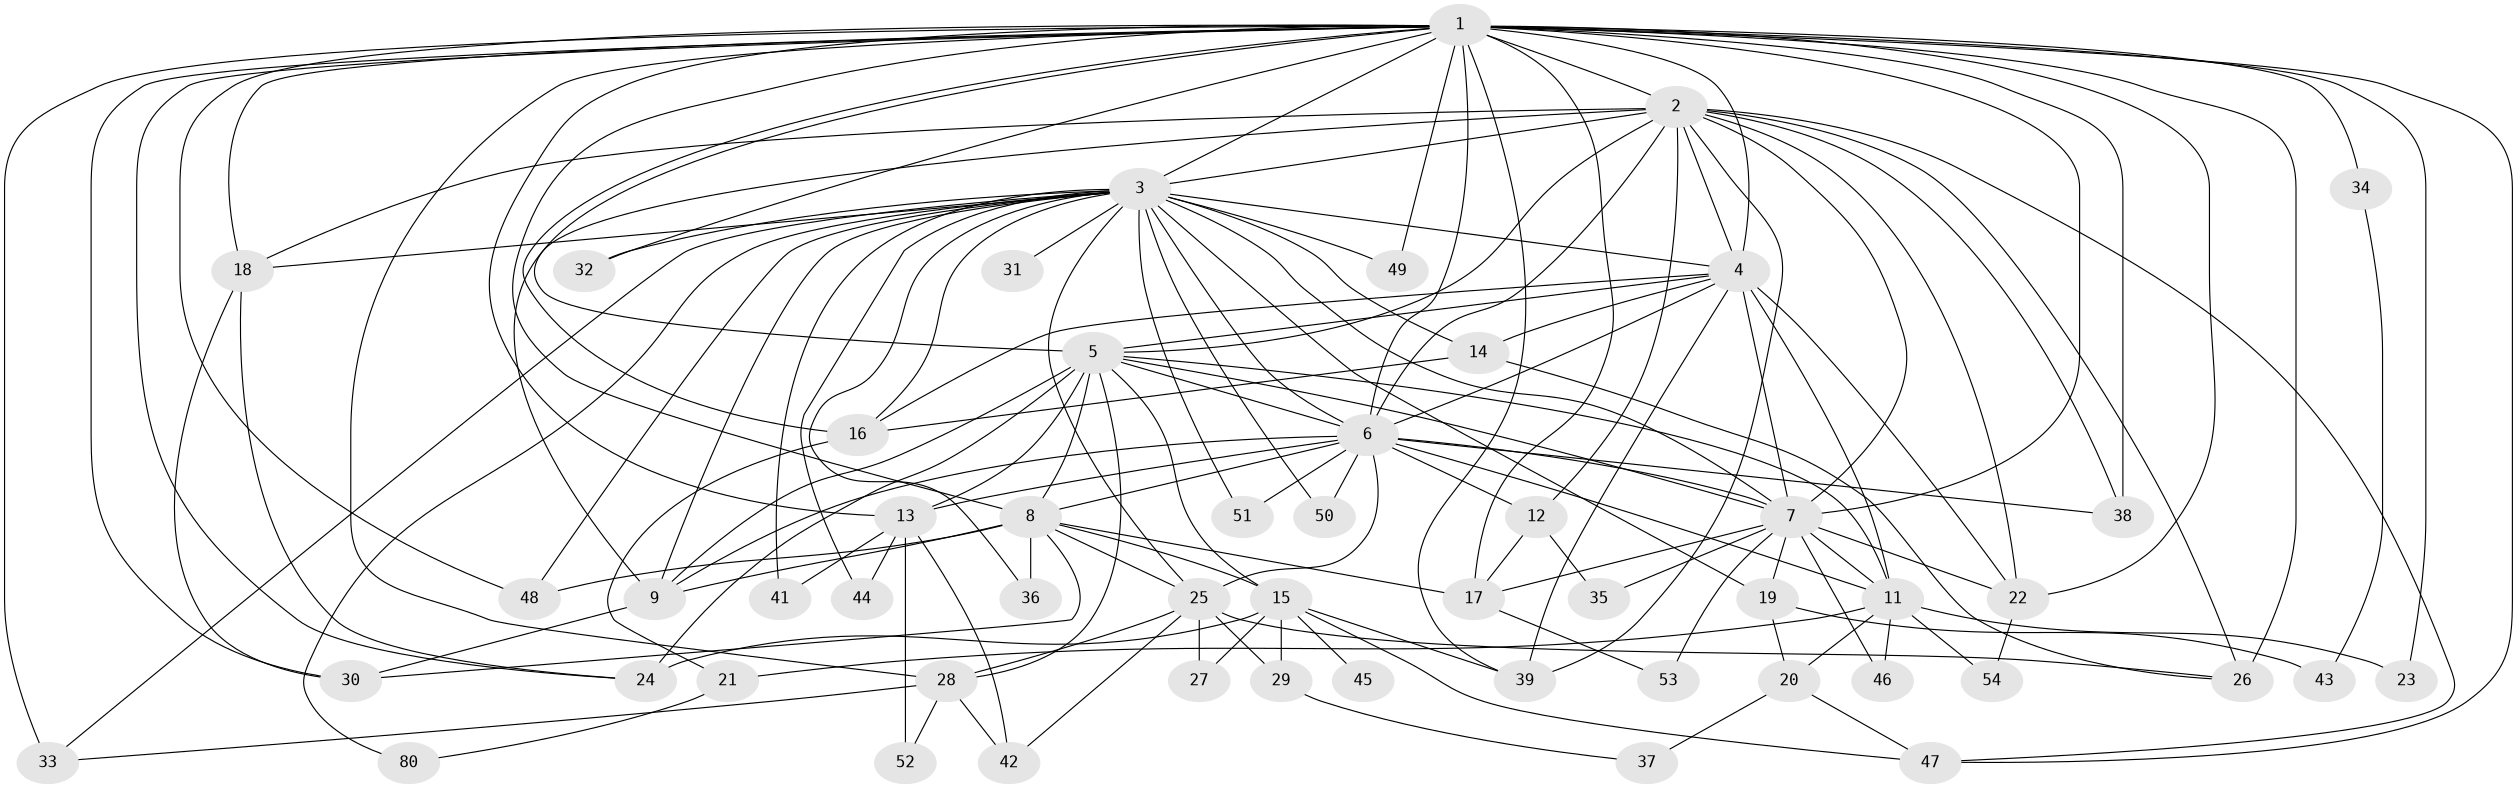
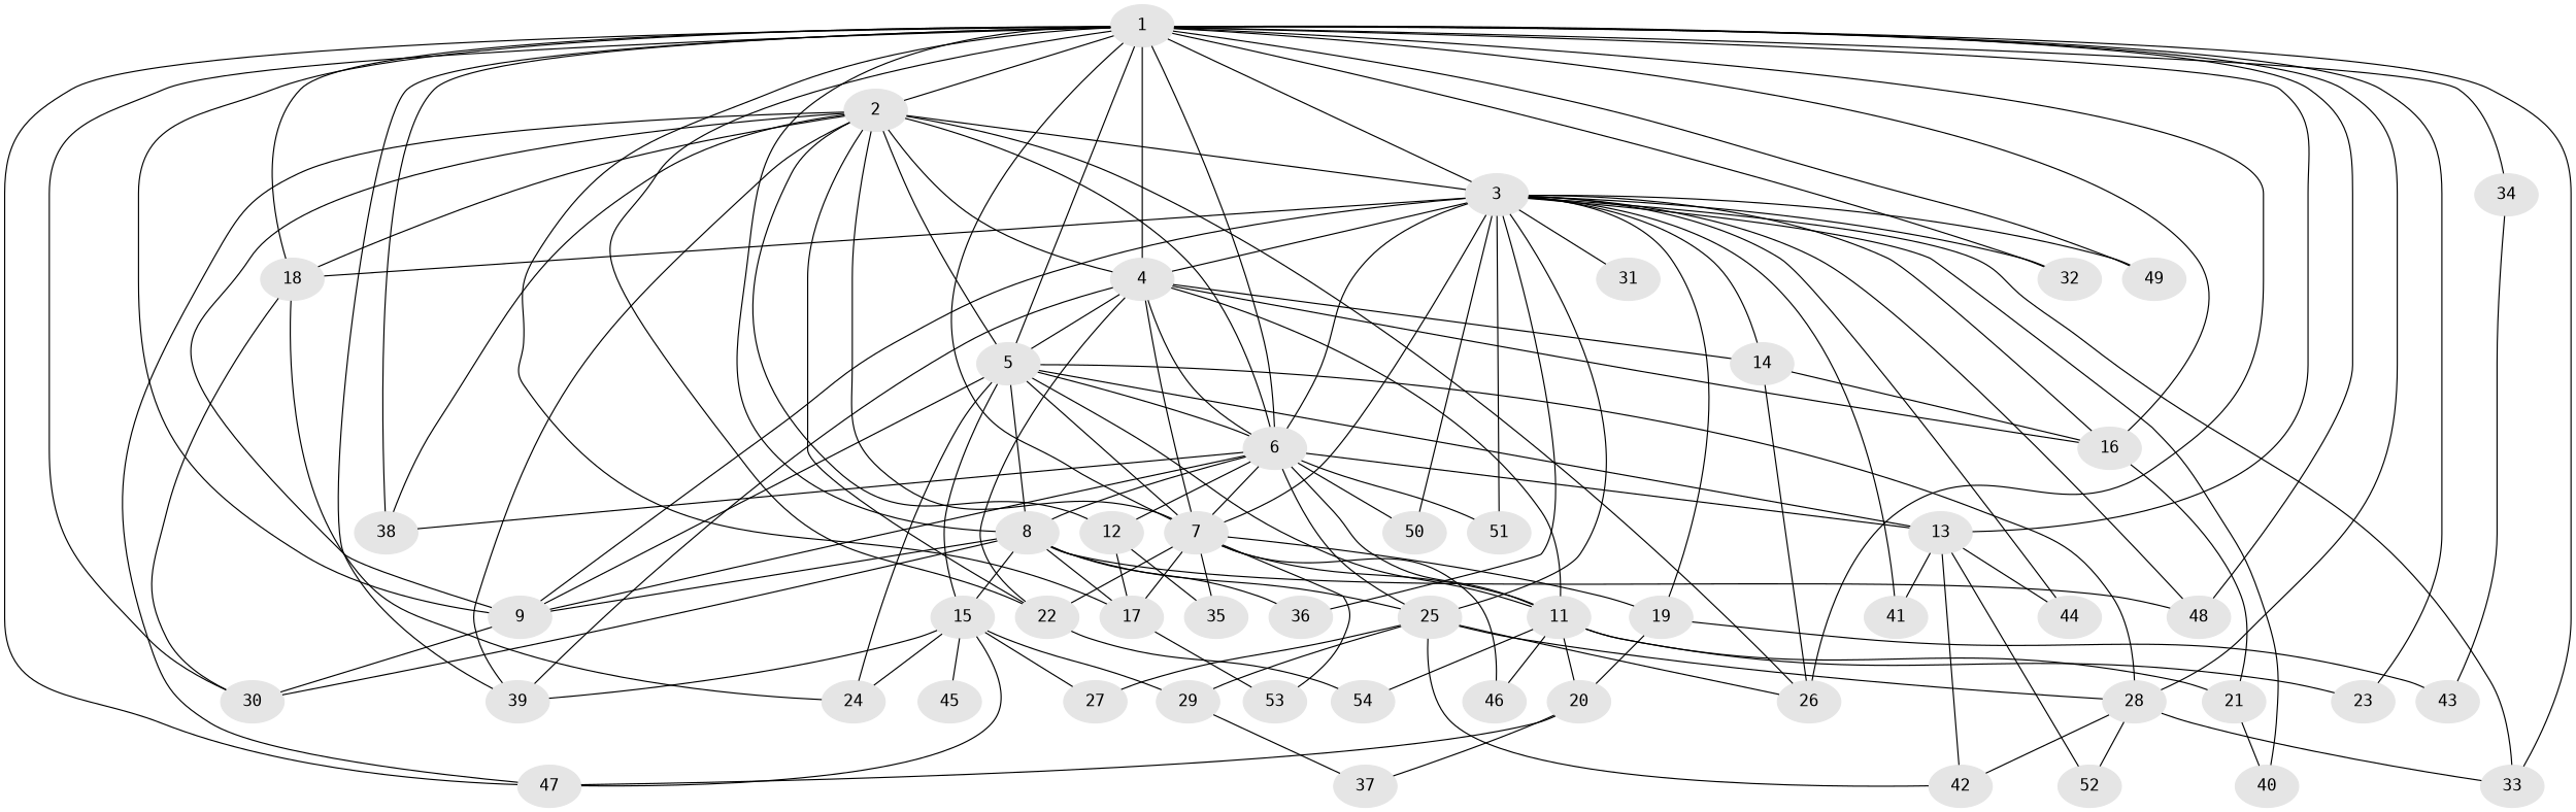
  graph {
    fontname="DejaVu Sans Mono"
    node [color=gray90 fontname="DejaVu Sans Mono" style=filled]
    edge [fontname="DejaVu Sans Mono" weight=1.0]
    1
    2
    3
    4
    5
    6
    7
    8
    9
    13
    16
    17
    18
    22
    23
    26
    28
    30
    32
    33
    34
    38
    39
    47
    48
    49
    12
    14
    19
    25
    31
    36
-   40 [label=80]
+   40
    41
    44
    50
    51
    11
    15
    24
    35
    46
    53
    52
    42
    21
    54
    43
    20
    29
    27
    45
    37
    1 -- 2 [weight=2.0]
    1 -- 3 [weight=2.0]
    1 -- 4 [weight=4.0]
    1 -- 5 [weight=4.0]
    1 -- 6 [weight=3.0]
    1 -- 7 [weight=2.0]
    1 -- 8
-   1 -- 24
+   1 -- 9
    1 -- 13
    1 -- 16
    1 -- 17
    1 -- 18 [weight=2.0]
    1 -- 22 [weight=2.0]
    1 -- 23
    1 -- 26 [weight=3.0]
    1 -- 28 [weight=2.0]
    1 -- 30
    1 -- 32
    1 -- 33
    1 -- 34
    1 -- 38
    1 -- 39
    1 -- 47
    1 -- 48
    1 -- 49
    2 -- 3
    2 -- 4 [weight=3.0]
    2 -- 5 [weight=2.0]
    2 -- 6 [weight=2.0]
    2 -- 7
    2 -- 9
    2 -- 18 [weight=3.0]
    2 -- 22
    2 -- 26
    2 -- 38
    2 -- 39
    2 -- 47
    2 -- 12 [weight=2.0]
    3 -- 4 [weight=3.0]
    3 -- 6
    3 -- 7 [weight=2.0]
    3 -- 9
    3 -- 16
    3 -- 18
    3 -- 32
    3 -- 33
    3 -- 48
    3 -- 49
    3 -- 14
    3 -- 19
    3 -- 25
    3 -- 31
    3 -- 36
    3 -- 40
    3 -- 41
    3 -- 44
    3 -- 50
    3 -- 51
    4 -- 5 [weight=4.0]
    4 -- 6 [weight=2.0]
    4 -- 7 [weight=4.0]
    4 -- 16
    4 -- 22
    4 -- 39
    4 -- 14 [weight=2.0]
    4 -- 11
    5 -- 6 [weight=2.0]
    5 -- 7 [weight=2.0]
    5 -- 8 [weight=7.0]
    5 -- 9
    5 -- 13
    5 -- 28
    5 -- 11
    5 -- 15 [weight=2.0]
    5 -- 24 [weight=2.0]
    6 -- 7
    6 -- 8
    6 -- 9
    6 -- 13
    6 -- 38
    6 -- 12 [weight=2.0]
    6 -- 25
    6 -- 50
    6 -- 51
    6 -- 11
    7 -- 17
    7 -- 22 [weight=2.0]
    7 -- 19
    7 -- 11
    7 -- 35
    7 -- 46
    7 -- 53
    8 -- 9
    8 -- 17
    8 -- 30
    8 -- 48
    8 -- 25
    8 -- 36
    8 -- 15 [weight=3.0]
    9 -- 30
    13 -- 41
    13 -- 44
    13 -- 52
    13 -- 42
    16 -- 21
    17 -- 53
    18 -- 30
    18 -- 24
    22 -- 54
    28 -- 33
    28 -- 52
    28 -- 42
    34 -- 43
    12 -- 17
    12 -- 35
    14 -- 16
    14 -- 26
    19 -- 43
    19 -- 20
    25 -- 26
    25 -- 28
    25 -- 42
    25 -- 29
    25 -- 27
    11 -- 23
    11 -- 46
    11 -- 21
    11 -- 54
    11 -- 20
    15 -- 39
    15 -- 47
    15 -- 24
    15 -- 29 [weight=2.0]
    15 -- 27
    15 -- 45 [weight=2.0]
    21 -- 40
    20 -- 47
    20 -- 37
    29 -- 37
  }
